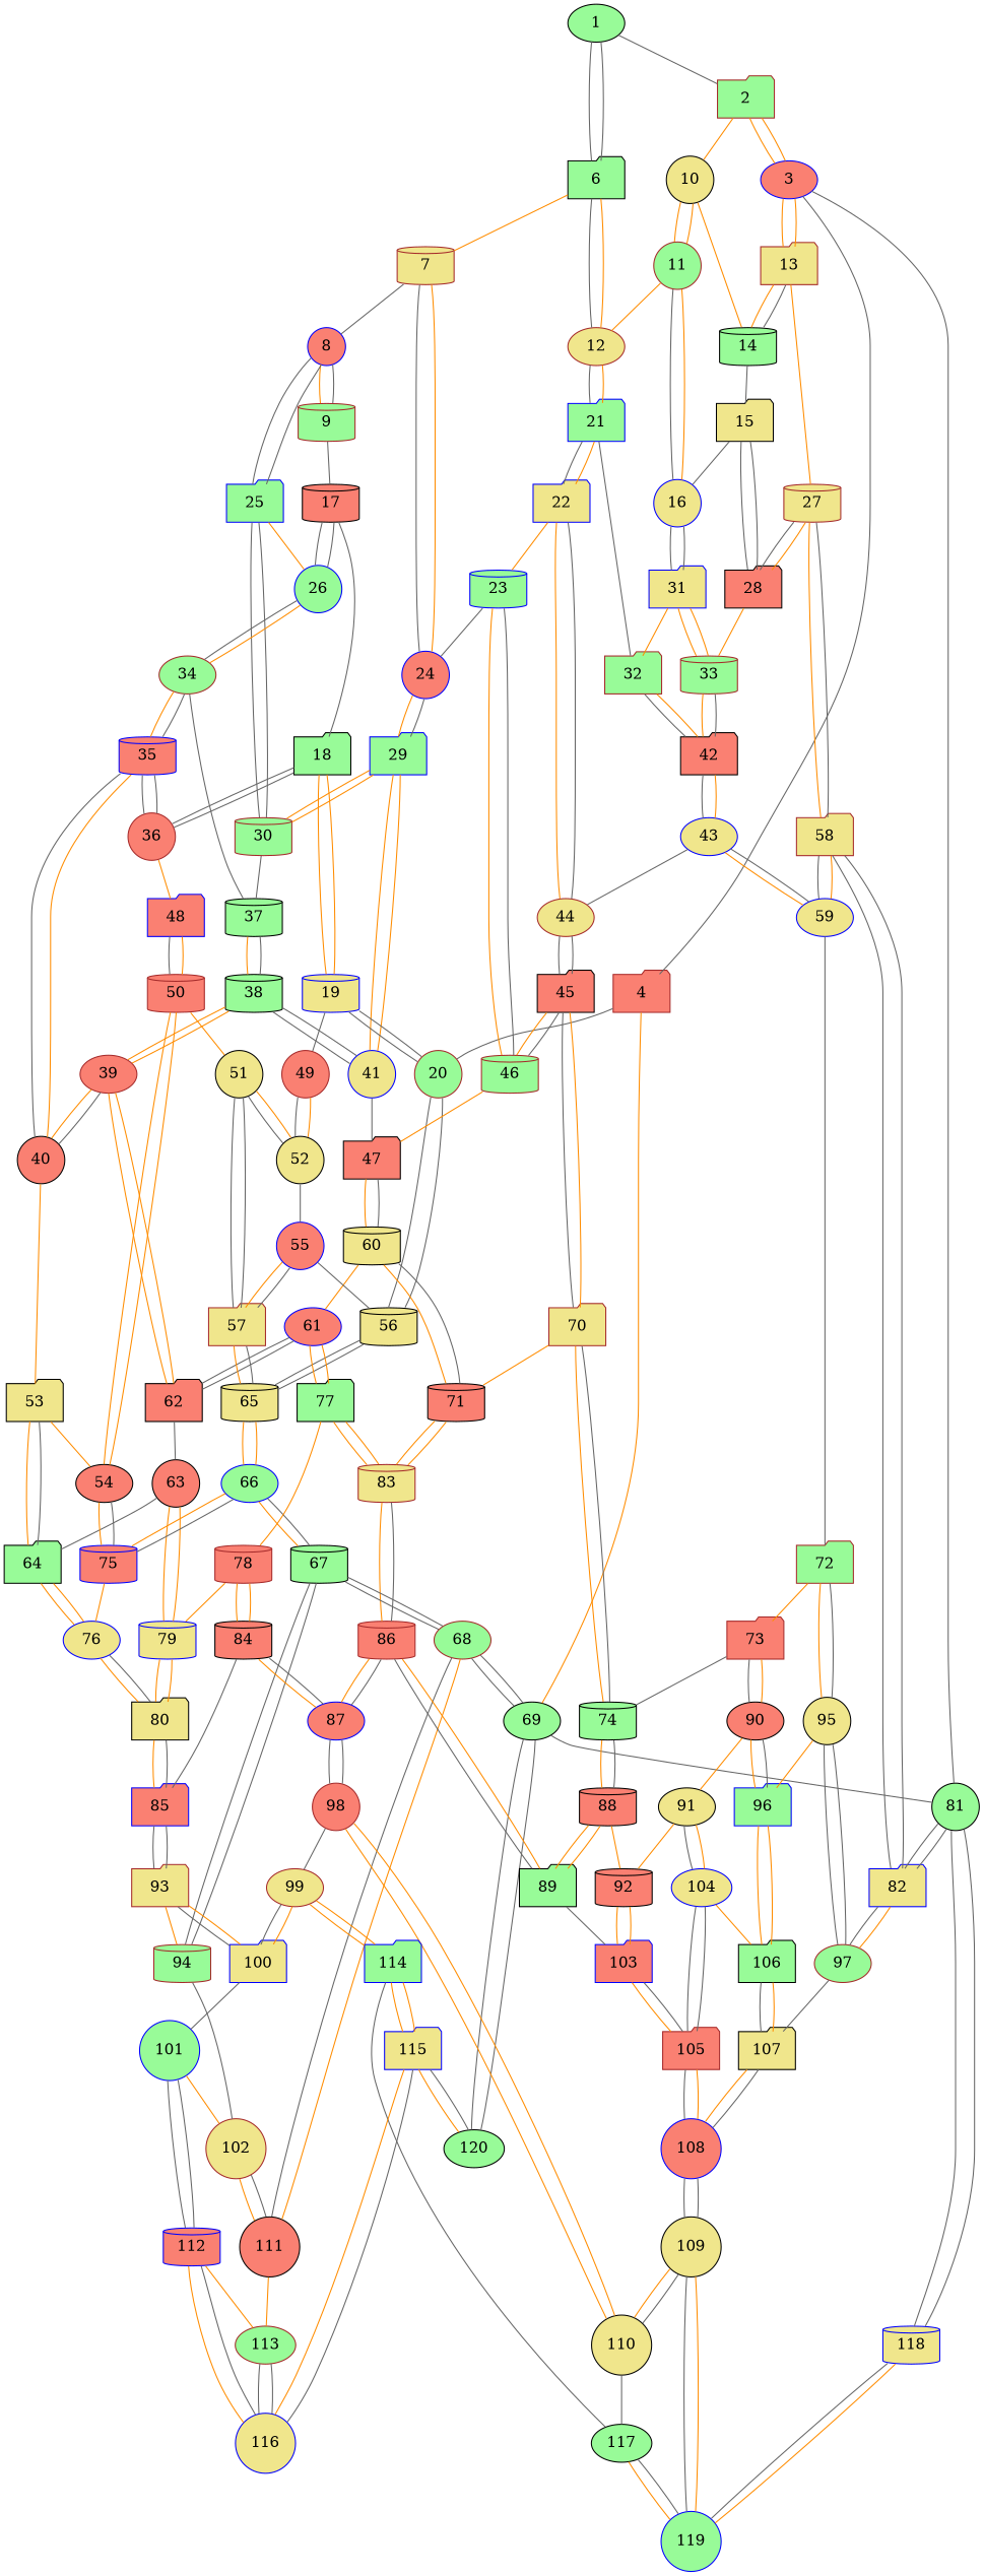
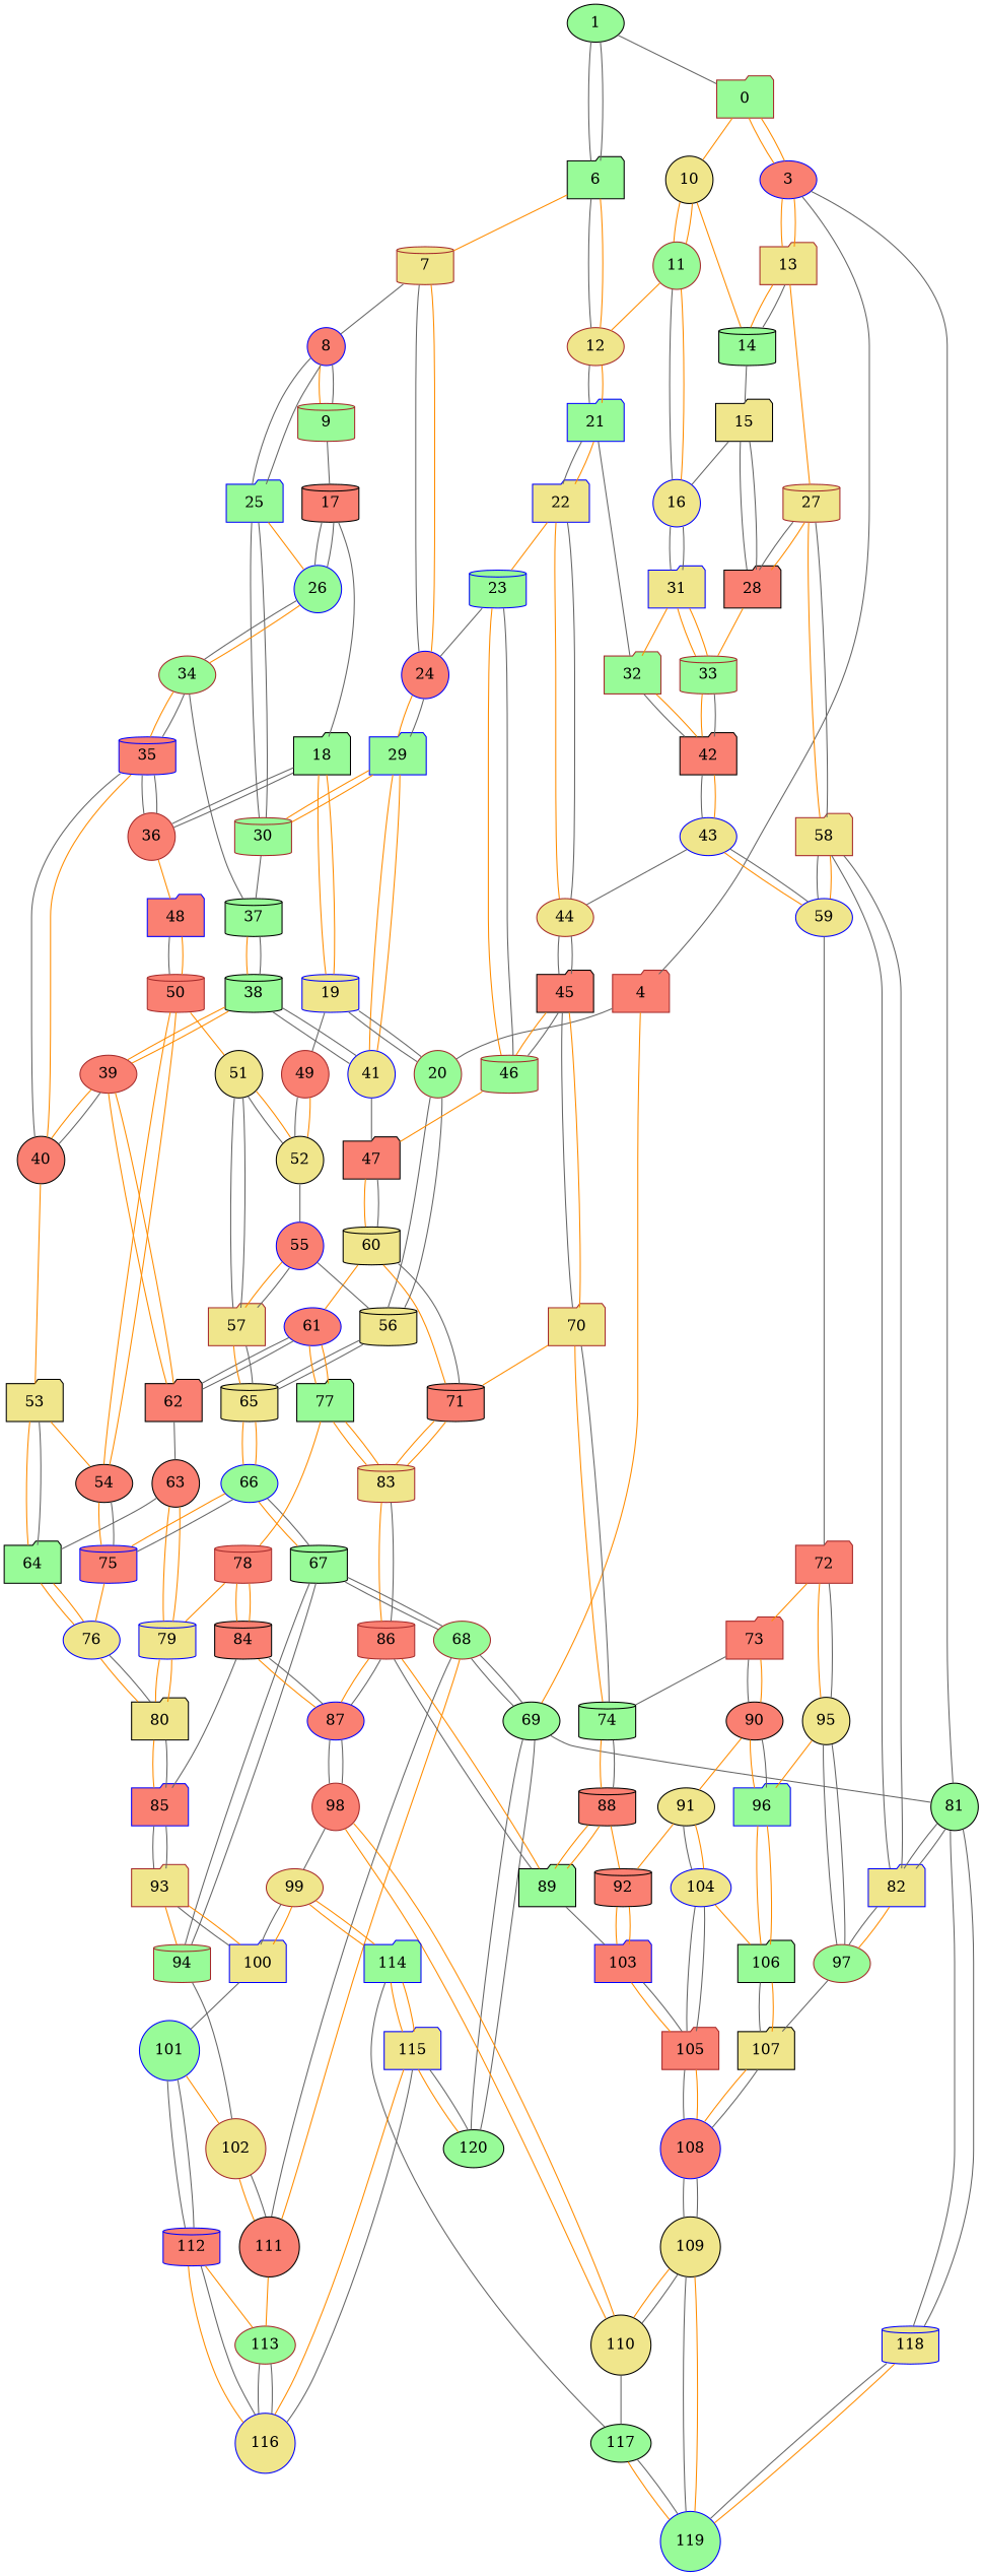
  graph {
    node [color=black fillcolor=khaki shape=folder style=filled]
    edge [color=gray40]
    1 [fillcolor=palegreen shape=ellipse]
-   2 [color=brown fillcolor=palegreen]
+   2 [color=brown fillcolor=palegreen label=0]
    6 [fillcolor=palegreen]
    3 [color=blue fillcolor=salmon shape=ellipse]
    10 [shape=circle]
    7 [color=brown shape=cylinder]
    12 [color=brown shape=ellipse]
    4 [color=brown fillcolor=salmon]
    13 [color=brown]
    81 [fillcolor=palegreen shape=circle]
    11 [color=brown fillcolor=palegreen shape=circle]
    14 [fillcolor=palegreen shape=cylinder]
    20 [color=brown fillcolor=palegreen shape=circle]
    69 [fillcolor=palegreen shape=ellipse]
    27 [color=brown shape=cylinder]
    82 [color=blue]
    118 [color=blue shape=cylinder]
    56 [shape=cylinder]
    120 [fillcolor=palegreen shape=ellipse]
    9 [color=brown fillcolor=palegreen shape=cylinder]
    17 [fillcolor=salmon shape=cylinder]
    8 [color=blue fillcolor=salmon shape=circle]
    24 [color=blue fillcolor=salmon shape=circle]
    21 [color=blue fillcolor=palegreen]
    25 [color=blue fillcolor=palegreen]
    29 [color=blue fillcolor=palegreen]
    26 [color=blue fillcolor=palegreen shape=circle]
    30 [color=brown fillcolor=palegreen shape=cylinder]
    18 [fillcolor=palegreen]
    16 [color=blue shape=circle]
    15
    31 [color=blue]
    22 [color=blue]
    32 [color=brown fillcolor=palegreen]
    28 [fillcolor=salmon]
    58 [color=brown]
    33 [color=brown fillcolor=palegreen shape=cylinder]
    19 [color=blue shape=cylinder]
    36 [color=brown fillcolor=salmon shape=circle]
    34 [color=brown fillcolor=palegreen shape=ellipse]
    49 [color=brown fillcolor=salmon shape=circle]
    48 [color=blue fillcolor=salmon]
    52 [shape=circle]
    65 [shape=cylinder]
    23 [color=blue fillcolor=palegreen shape=cylinder]
    44 [color=brown shape=ellipse]
    42 [fillcolor=salmon]
    46 [color=brown fillcolor=palegreen shape=cylinder]
    45 [fillcolor=salmon]
    47 [fillcolor=salmon]
    41 [color=blue shape=circle]
    37 [fillcolor=palegreen shape=cylinder]
    35 [color=blue fillcolor=salmon shape=cylinder]
    59 [color=blue shape=ellipse]
    38 [fillcolor=palegreen shape=cylinder]
    43 [color=blue shape=ellipse]
    40 [fillcolor=salmon shape=circle]
    53
    50 [color=brown fillcolor=salmon shape=cylinder]
    39 [color=brown fillcolor=salmon shape=ellipse]
    62 [fillcolor=salmon]
    63 [fillcolor=salmon shape=circle]
    54 [fillcolor=salmon shape=ellipse]
    64 [fillcolor=palegreen]
    60 [shape=cylinder]
-   72 [color=brown fillcolor=palegreen]
+   72 [color=brown fillcolor=salmon]
    70 [color=brown]
    71 [fillcolor=salmon shape=cylinder]
    74 [fillcolor=palegreen shape=cylinder]
    61 [color=blue fillcolor=salmon shape=ellipse]
    51 [shape=circle]
    55 [color=blue fillcolor=salmon shape=circle]
    57 [color=brown]
    75 [color=blue fillcolor=salmon shape=cylinder]
    76 [color=blue shape=ellipse]
    66 [color=blue fillcolor=palegreen shape=ellipse]
    97 [color=brown fillcolor=palegreen shape=ellipse]
    73 [color=brown fillcolor=salmon]
    95 [shape=circle]
    77 [fillcolor=palegreen]
    83 [color=brown shape=cylinder]
    78 [color=brown fillcolor=salmon shape=cylinder]
    79 [color=blue shape=cylinder]
    80
    67 [fillcolor=palegreen shape=cylinder]
    68 [color=brown fillcolor=palegreen shape=ellipse]
    94 [color=brown fillcolor=palegreen shape=cylinder]
    111 [fillcolor=salmon shape=circle]
    102 [color=brown shape=circle]
    113 [color=brown fillcolor=palegreen shape=ellipse]
    88 [fillcolor=salmon shape=cylinder]
    86 [color=brown fillcolor=salmon shape=cylinder]
    90 [fillcolor=salmon shape=ellipse]
    96 [color=blue fillcolor=palegreen]
    91 [shape=ellipse]
    89 [fillcolor=palegreen]
    92 [fillcolor=salmon shape=cylinder]
    85 [color=blue fillcolor=salmon]
    84 [fillcolor=salmon shape=cylinder]
    87 [color=blue fillcolor=salmon shape=ellipse]
    93 [color=brown]
    119 [color=blue fillcolor=palegreen shape=circle]
    107
    98 [color=brown fillcolor=salmon shape=circle]
    100 [color=blue]
    103 [color=blue fillcolor=salmon]
    99 [color=brown shape=ellipse]
    110 [shape=circle]
    105 [color=brown fillcolor=salmon]
    104 [color=blue shape=ellipse]
    106 [fillcolor=palegreen]
    101 [color=blue fillcolor=palegreen shape=circle]
    108 [color=blue fillcolor=salmon shape=circle]
    114 [color=blue fillcolor=palegreen]
    117 [fillcolor=palegreen shape=ellipse]
    115 [color=blue]
    112 [color=blue fillcolor=salmon shape=cylinder]
    116 [color=blue shape=circle]
    109 [shape=circle]
    1 -- 2
    1 -- 6
    1 -- 6
    2 -- 3 [color=darkorange]
    2 -- 3 [color=darkorange]
    2 -- 10 [color=darkorange]
    6 -- 7 [color=darkorange]
    6 -- 12
    6 -- 12 [color=darkorange]
    3 -- 4
    3 -- 13 [color=darkorange]
    3 -- 13 [color=darkorange]
    3 -- 81
    10 -- 11 [color=darkorange]
    10 -- 11 [color=darkorange]
    10 -- 14 [color=darkorange]
    7 -- 8
    7 -- 24
    7 -- 24 [color=darkorange]
    12 -- 21
    12 -- 21 [color=darkorange]
    4 -- 20
    4 -- 69 [color=darkorange]
    13 -- 14 [color=darkorange]
    13 -- 14
    13 -- 27 [color=darkorange]
    81 -- 82
    81 -- 82
    81 -- 118
    81 -- 118
    11 -- 12 [color=darkorange]
    11 -- 16
    11 -- 16 [color=darkorange]
    14 -- 15
    20 -- 56
    20 -- 56
    69 -- 81
    69 -- 120
    69 -- 120
    27 -- 28
    27 -- 28 [color=darkorange]
    27 -- 58 [color=darkorange]
    27 -- 58
    82 -- 97
    82 -- 97 [color=darkorange]
    118 -- 119
    118 -- 119 [color=darkorange]
    56 -- 65
    56 -- 65
    9 -- 17
    17 -- 26
    17 -- 26
    17 -- 18
    8 -- 9 [color=darkorange]
    8 -- 9
    8 -- 25
    8 -- 25
    24 -- 29 [color=darkorange]
    24 -- 29
    21 -- 22
    21 -- 22 [color=darkorange]
    21 -- 32
    25 -- 26 [color=darkorange]
    25 -- 30
    25 -- 30
    29 -- 30 [color=darkorange]
    29 -- 30 [color=darkorange]
    29 -- 41 [color=darkorange]
    29 -- 41 [color=darkorange]
    26 -- 34
    26 -- 34 [color=darkorange]
    30 -- 37
    18 -- 19 [color=darkorange]
    18 -- 19 [color=darkorange]
    18 -- 36
    18 -- 36
    16 -- 31
    16 -- 31
    15 -- 16
    15 -- 28
    15 -- 28
    31 -- 32 [color=darkorange]
    31 -- 33 [color=darkorange]
    31 -- 33 [color=darkorange]
    22 -- 23 [color=darkorange]
    22 -- 44 [color=darkorange]
    22 -- 44
    32 -- 42
    32 -- 42 [color=darkorange]
    28 -- 33 [color=darkorange]
    58 -- 82
    58 -- 82
    58 -- 59
    58 -- 59 [color=darkorange]
    33 -- 42 [color=darkorange]
    33 -- 42
    19 -- 20
    19 -- 20
    19 -- 49
    36 -- 48 [color=darkorange]
    34 -- 37
    34 -- 35 [color=darkorange]
    34 -- 35
    49 -- 52
    49 -- 52 [color=darkorange]
    48 -- 50
    48 -- 50 [color=darkorange]
    52 -- 55
    65 -- 66 [color=darkorange]
    65 -- 66 [color=darkorange]
    23 -- 24
    23 -- 46 [color=darkorange]
    23 -- 46
    44 -- 45
    44 -- 45
    42 -- 43
    42 -- 43 [color=darkorange]
    46 -- 47 [color=darkorange]
    45 -- 46 [color=darkorange]
    45 -- 46
    45 -- 70
    45 -- 70 [color=darkorange]
    47 -- 60 [color=darkorange]
    47 -- 60
    41 -- 47
    37 -- 38 [color=darkorange]
    37 -- 38
    35 -- 36
    35 -- 36
    35 -- 40
    35 -- 40 [color=darkorange]
    59 -- 72
    38 -- 41
    38 -- 41
    38 -- 39 [color=darkorange]
    38 -- 39 [color=darkorange]
    43 -- 44
    43 -- 59 [color=darkorange]
    43 -- 59
    40 -- 53 [color=darkorange]
    53 -- 54 [color=darkorange]
    53 -- 64 [color=darkorange]
    53 -- 64
    50 -- 54 [color=darkorange]
    50 -- 54 [color=darkorange]
    50 -- 51 [color=darkorange]
    39 -- 40 [color=darkorange]
    39 -- 40
    39 -- 62 [color=darkorange]
    39 -- 62 [color=darkorange]
    62 -- 63
    63 -- 64
    63 -- 79 [color=darkorange]
    63 -- 79 [color=darkorange]
    54 -- 75 [color=darkorange]
    54 -- 75
    64 -- 76 [color=darkorange]
    64 -- 76 [color=darkorange]
    60 -- 71 [color=darkorange]
    60 -- 71
    60 -- 61 [color=darkorange]
    72 -- 73 [color=darkorange]
    72 -- 95 [color=darkorange]
    72 -- 95
    70 -- 71 [color=darkorange]
    70 -- 74 [color=darkorange]
    70 -- 74
    71 -- 83 [color=darkorange]
    71 -- 83 [color=darkorange]
    74 -- 88 [color=darkorange]
    74 -- 88
    61 -- 62
    61 -- 62
    61 -- 77 [color=darkorange]
    61 -- 77 [color=darkorange]
    51 -- 52
    51 -- 52 [color=darkorange]
    51 -- 57
    51 -- 57
    55 -- 56
    55 -- 57 [color=darkorange]
    55 -- 57
    57 -- 65 [color=darkorange]
    57 -- 65
    75 -- 76 [color=darkorange]
    76 -- 80 [color=darkorange]
    76 -- 80
    66 -- 75 [color=darkorange]
    66 -- 75
    66 -- 67 [color=darkorange]
    66 -- 67
    97 -- 107
    73 -- 74
    73 -- 90
    73 -- 90 [color=darkorange]
    95 -- 97
    95 -- 97
    95 -- 96 [color=darkorange]
    77 -- 83 [color=darkorange]
    77 -- 83 [color=darkorange]
    77 -- 78 [color=darkorange]
    83 -- 86 [color=darkorange]
    83 -- 86
    78 -- 79 [color=darkorange]
    78 -- 84 [color=darkorange]
    78 -- 84 [color=darkorange]
    79 -- 80 [color=darkorange]
    79 -- 80 [color=darkorange]
    80 -- 85 [color=darkorange]
    80 -- 85
    67 -- 68
    67 -- 68
    67 -- 94
    67 -- 94
    68 -- 69
    68 -- 69
    68 -- 111
    68 -- 111 [color=darkorange]
    94 -- 102
    111 -- 113 [color=darkorange]
    102 -- 111 [color=darkorange]
    102 -- 111
    113 -- 116
    113 -- 116
    88 -- 89 [color=darkorange]
    88 -- 89 [color=darkorange]
    88 -- 92 [color=darkorange]
    86 -- 89
    86 -- 89 [color=darkorange]
    86 -- 87 [color=darkorange]
    86 -- 87
    90 -- 96 [color=darkorange]
    90 -- 96
    90 -- 91 [color=darkorange]
    96 -- 106 [color=darkorange]
    96 -- 106 [color=darkorange]
    91 -- 92 [color=darkorange]
    91 -- 104
    91 -- 104 [color=darkorange]
    89 -- 103
    92 -- 103 [color=darkorange]
    92 -- 103 [color=darkorange]
    85 -- 93
    85 -- 93
    84 -- 85
    84 -- 87 [color=darkorange]
    84 -- 87
    87 -- 98
    87 -- 98
    93 -- 94 [color=darkorange]
    93 -- 100
    93 -- 100 [color=darkorange]
    107 -- 108 [color=darkorange]
    107 -- 108
    98 -- 99
    98 -- 110 [color=darkorange]
    98 -- 110 [color=darkorange]
    100 -- 101
    103 -- 105 [color=darkorange]
    103 -- 105
    99 -- 100
    99 -- 100 [color=darkorange]
    99 -- 114 [color=darkorange]
    99 -- 114 [color=darkorange]
    110 -- 117
    105 -- 108
    105 -- 108 [color=darkorange]
    104 -- 105
    104 -- 105
    104 -- 106 [color=darkorange]
    106 -- 107
    106 -- 107 [color=darkorange]
    101 -- 102 [color=darkorange]
    101 -- 112
    101 -- 112
    108 -- 109
    108 -- 109
    114 -- 117
    114 -- 115 [color=darkorange]
    114 -- 115 [color=darkorange]
    117 -- 119 [color=darkorange]
    117 -- 119
    115 -- 120 [color=darkorange]
    115 -- 120
    115 -- 116 [color=darkorange]
    115 -- 116
    112 -- 113 [color=darkorange]
    112 -- 116 [color=darkorange]
    112 -- 116
    109 -- 119
    109 -- 119 [color=darkorange]
    109 -- 110 [color=darkorange]
    109 -- 110
  }
